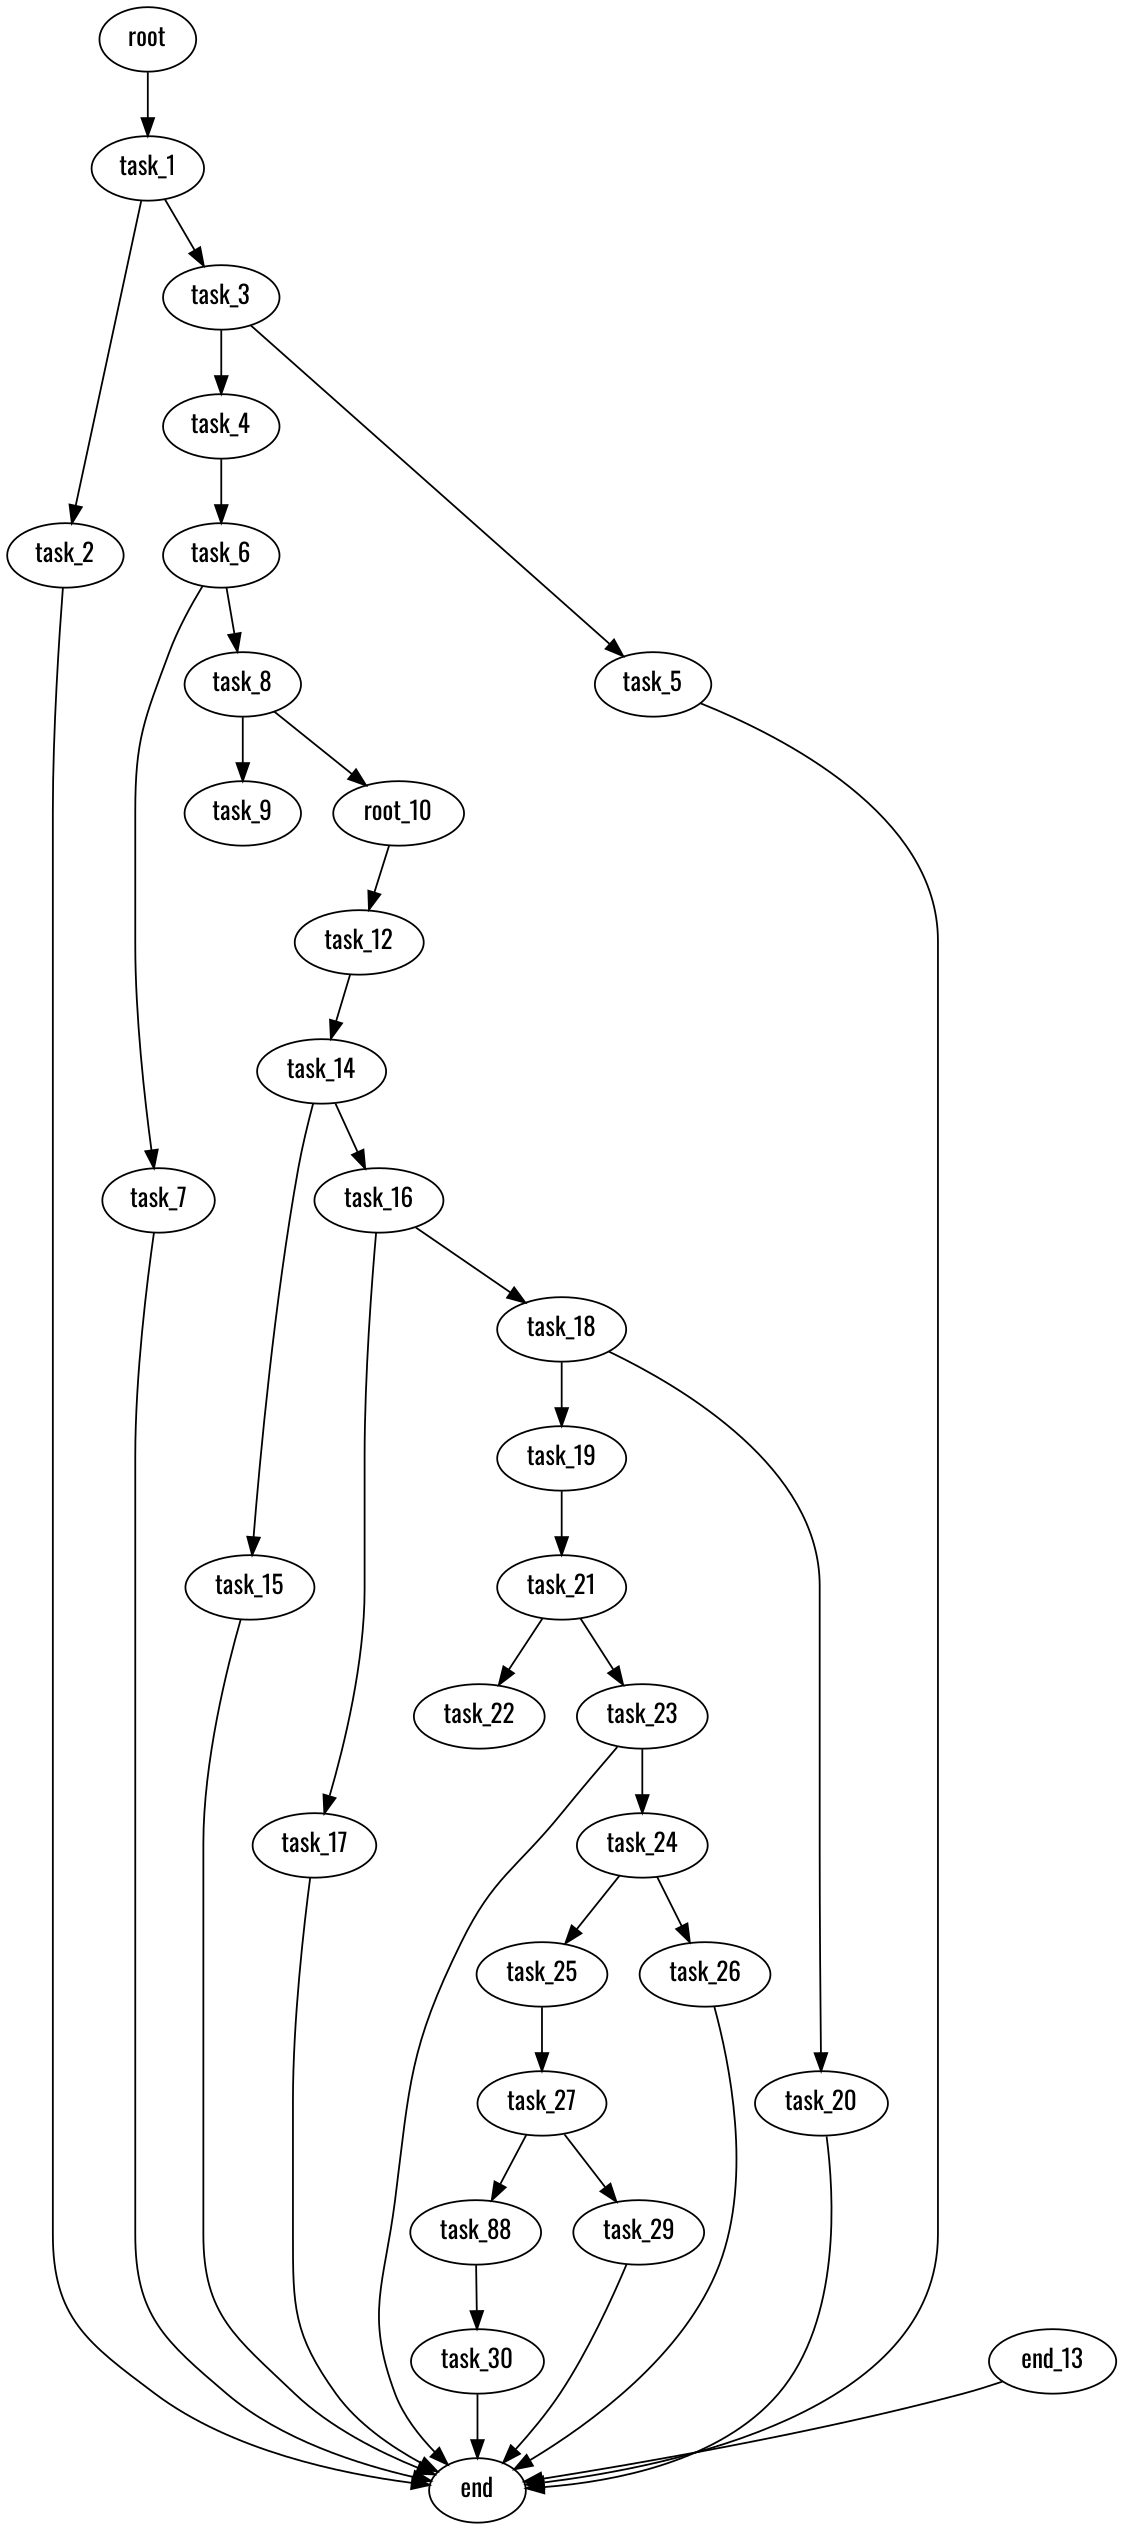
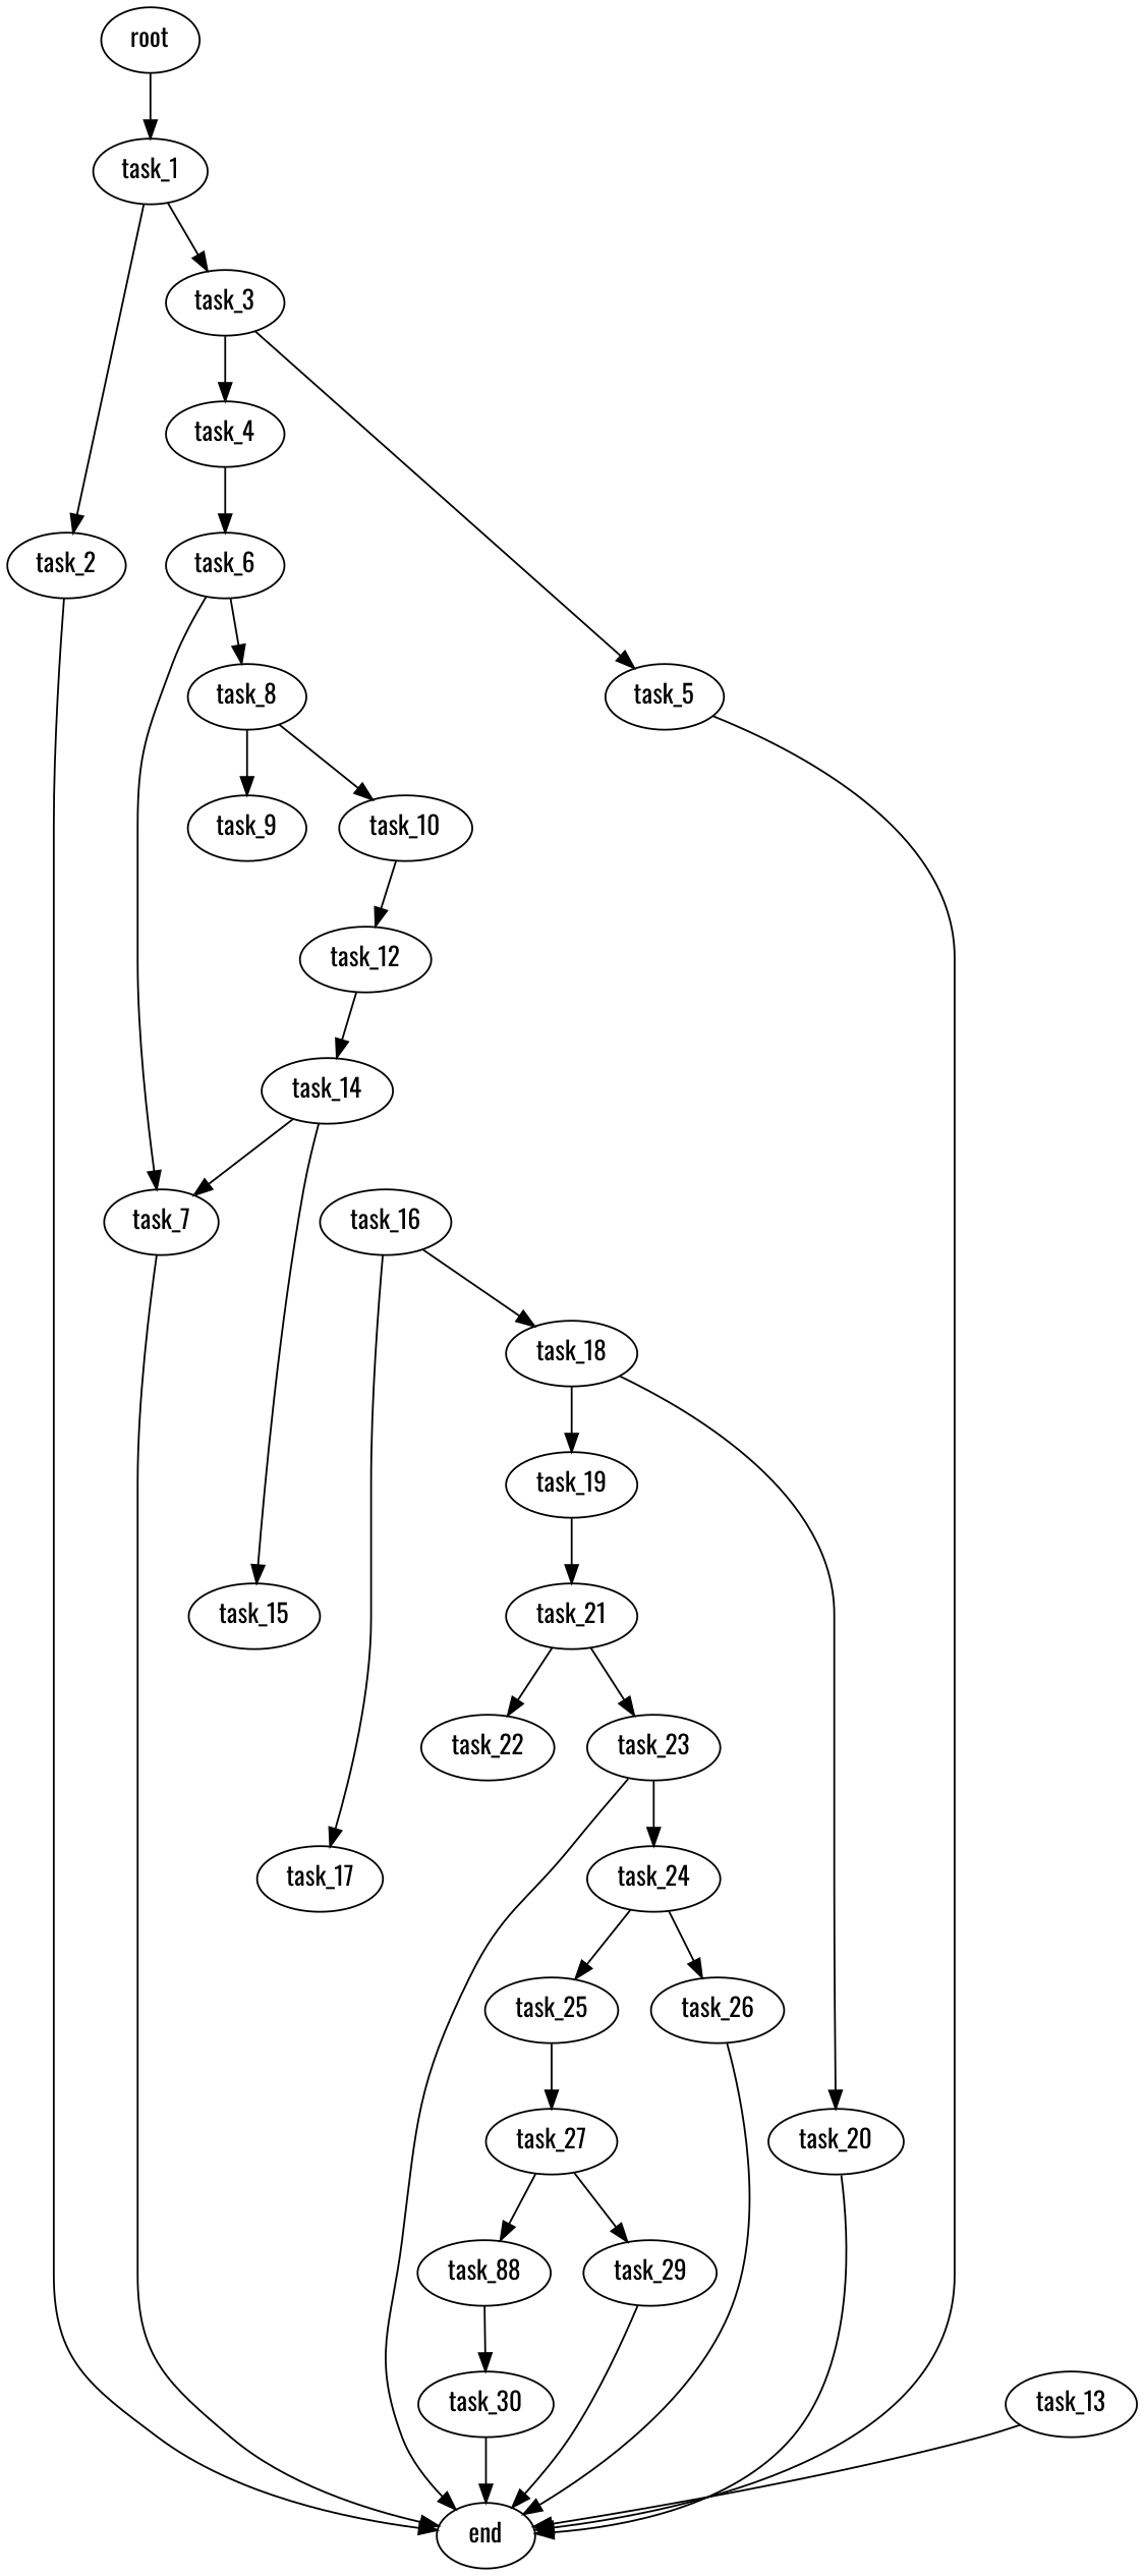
  digraph {
    fontname=Oswald
    node [fontname=Oswald]
    edge [fontname=Oswald]
    root
    task_1
    task_2
    task_3
    end
    task_4
    task_5
    task_6
    task_7
    task_8
    task_9
-   task_10 [label=root_10]
+   task_10
    task_12
    task_14
-   task_13 [label=end_13]
+   task_13
    task_15
    task_16
    task_17
    task_18
    task_19
    task_20
    task_21
    task_22
    task_23
    task_24
    task_25
    task_26
    task_27
    n29 [label=task_88]
    task_29
    task_30
    root -> task_1
    task_1 -> task_2
    task_1 -> task_3
    task_2 -> end
    task_3 -> task_4
    task_3 -> task_5
    task_4 -> task_6
    task_5 -> end
    task_6 -> task_7
    task_6 -> task_8
    task_7 -> end
    task_8 -> task_9
    task_8 -> task_10
    task_10 -> task_12
    task_12 -> task_14
    task_14 -> task_15
-   task_14 -> task_16
+   task_14 -> task_7
    task_13 -> end
-   task_15 -> end
    task_16 -> task_17
    task_16 -> task_18
-   task_17 -> end
    task_18 -> task_19
    task_18 -> task_20
    task_19 -> task_21
    task_20 -> end
    task_21 -> task_22
    task_21 -> task_23
    task_23 -> end
    task_23 -> task_24
    task_24 -> task_25
    task_24 -> task_26
    task_25 -> task_27
    task_26 -> end
    task_27 -> n29
    task_27 -> task_29
    n29 -> task_30
    task_29 -> end
    task_30 -> end
  }
